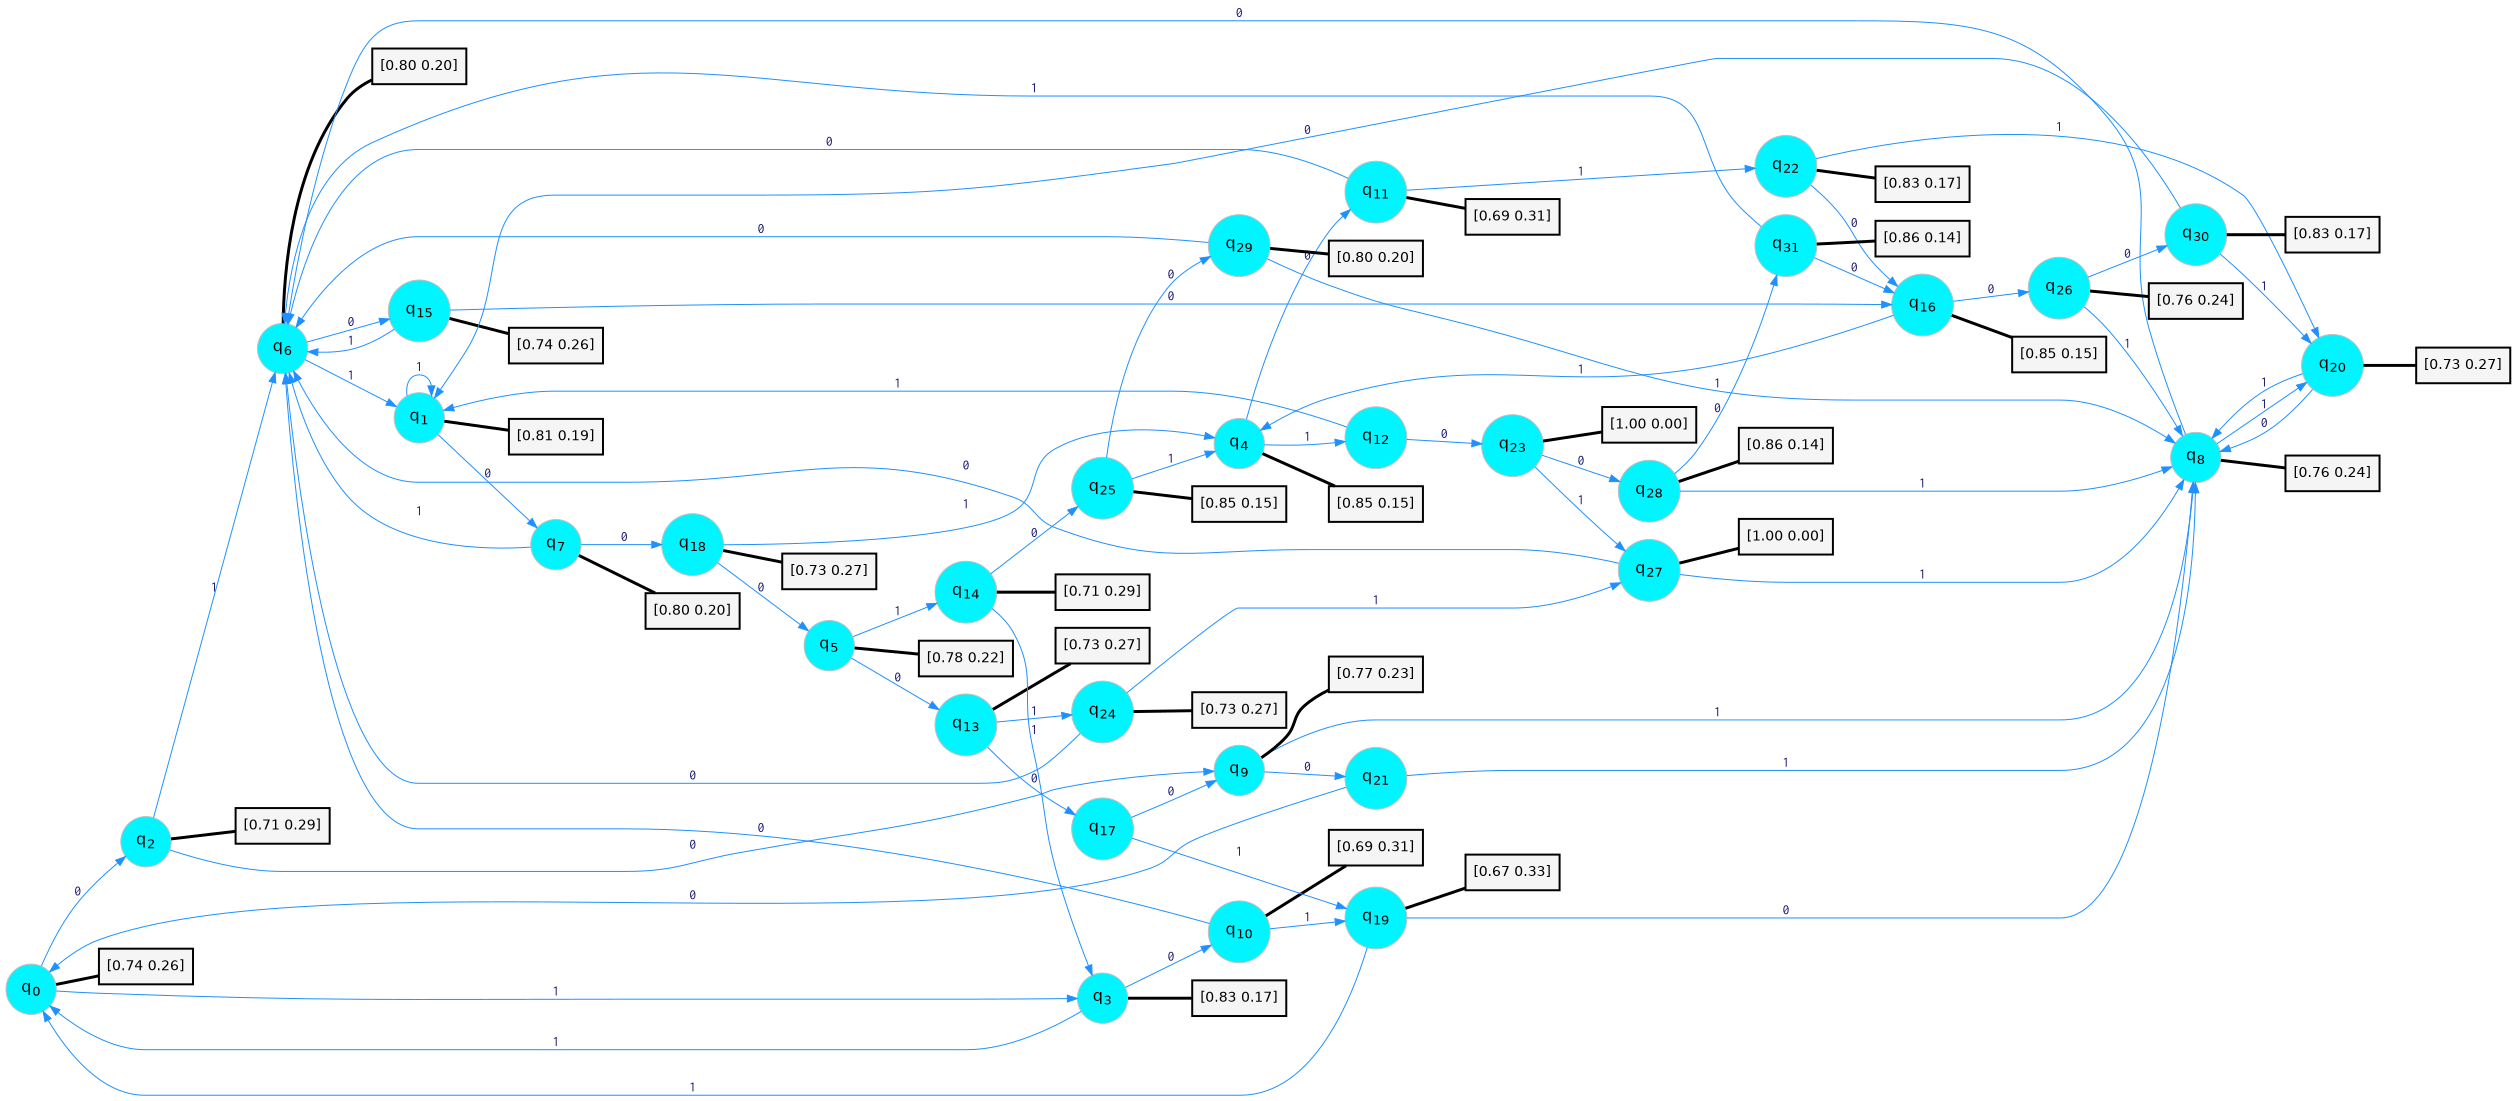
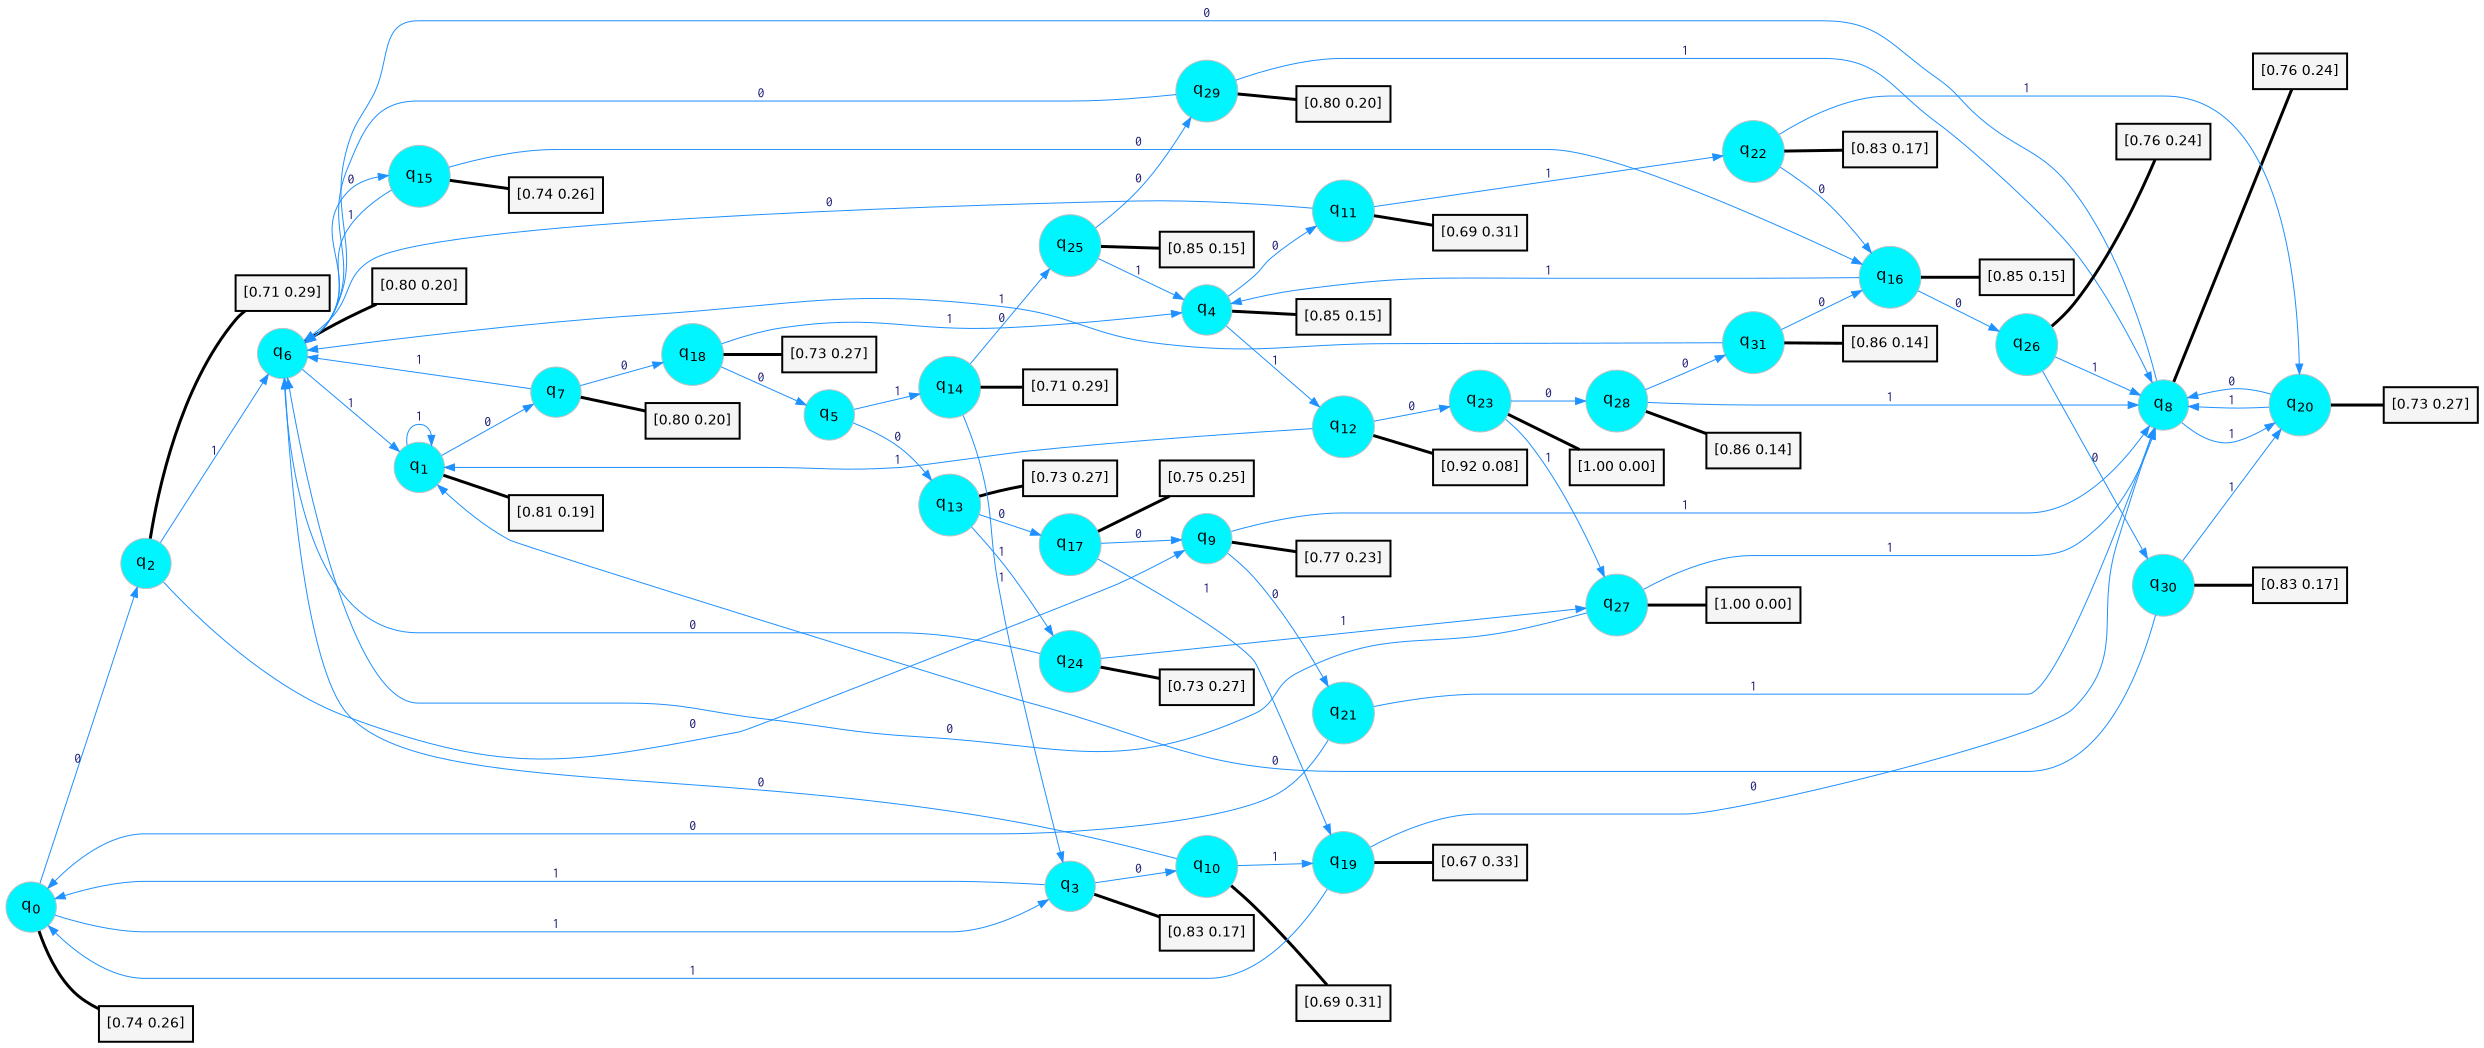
  digraph {
    rankdir=LR
    node [color=gray fillcolor=turquoise1 fontcolor=black fontname=Helvetica fontsize=16 fontweight=bold shape=circle style=filled]
    edge [arrowsize=1 color=dodgerblue1 fontcolor=midnightblue fontname=courier fontweight=bold penwidth=1 style=solid weight=20]
    n1 [label=<q<SUB>0</SUB>>]
    n2 [label=<q<SUB>2</SUB>>]
    n3 [label=<q<SUB>3</SUB>>]
    n4 [color=black fillcolor=whitesmoke fontsize=14 label="[0.74 0.26]" penwidth=2 shape=box]
    n5 [label=<q<SUB>6</SUB>>]
    n6 [label=<q<SUB>9</SUB>>]
    n7 [color=black fillcolor=whitesmoke fontsize=14 label="[0.71 0.29]" penwidth=2 shape=box]
    n8 [label=<q<SUB>10</SUB>>]
    n9 [color=black fillcolor=whitesmoke fontsize=14 label="[0.83 0.17]" penwidth=2 shape=box]
    n10 [label=<q<SUB>1</SUB>>]
    n11 [label=<q<SUB>7</SUB>>]
    n12 [color=black fillcolor=whitesmoke fontsize=14 label="[0.81 0.19]" penwidth=2 shape=box]
    n13 [label=<q<SUB>18</SUB>>]
    n14 [color=black fillcolor=whitesmoke fontsize=14 label="[0.80 0.20]" penwidth=2 shape=box]
    n15 [label=<q<SUB>15</SUB>>]
    n16 [color=black fillcolor=whitesmoke fontsize=14 label="[0.80 0.20]" penwidth=2 shape=box]
    n17 [label=<q<SUB>8</SUB>>]
    n18 [label=<q<SUB>21</SUB>>]
    n19 [color=black fillcolor=whitesmoke fontsize=14 label="[0.77 0.23]" penwidth=2 shape=box]
    n20 [label=<q<SUB>19</SUB>>]
    n21 [color=black fillcolor=whitesmoke fontsize=14 label="[0.69 0.31]" penwidth=2 shape=box]
    n22 [label=<q<SUB>4</SUB>>]
    n23 [label=<q<SUB>11</SUB>>]
    n24 [label=<q<SUB>12</SUB>>]
    n25 [color=black fillcolor=whitesmoke fontsize=14 label="[0.85 0.15]" penwidth=2 shape=box]
    n26 [label=<q<SUB>22</SUB>>]
    n27 [color=black fillcolor=whitesmoke fontsize=14 label="[0.69 0.31]" penwidth=2 shape=box]
    n28 [label=<q<SUB>23</SUB>>]
+   n29 [color=black fillcolor=whitesmoke fontsize=14 label="[0.92 0.08]" penwidth=2 shape=box]
    n30 [label=<q<SUB>5</SUB>>]
    n31 [label=<q<SUB>13</SUB>>]
    n32 [label=<q<SUB>14</SUB>>]
-   n33 [color=black fillcolor=whitesmoke fontsize=14 label="[0.78 0.22]" penwidth=2 shape=box]
    n34 [label=<q<SUB>17</SUB>>]
    n35 [label=<q<SUB>24</SUB>>]
    n36 [color=black fillcolor=whitesmoke fontsize=14 label="[0.73 0.27]" penwidth=2 shape=box]
    n37 [label=<q<SUB>25</SUB>>]
    n38 [color=black fillcolor=whitesmoke fontsize=14 label="[0.71 0.29]" penwidth=2 shape=box]
    n39 [label=<q<SUB>16</SUB>>]
    n40 [color=black fillcolor=whitesmoke fontsize=14 label="[0.74 0.26]" penwidth=2 shape=box]
    n41 [color=black fillcolor=whitesmoke fontsize=14 label="[0.73 0.27]" penwidth=2 shape=box]
    n42 [label=<q<SUB>20</SUB>>]
    n43 [color=black fillcolor=whitesmoke fontsize=14 label="[0.76 0.24]" penwidth=2 shape=box]
    n44 [color=black fillcolor=whitesmoke fontsize=14 label="[0.73 0.27]" penwidth=2 shape=box]
    n45 [color=black fillcolor=whitesmoke fontsize=14 label="[0.67 0.33]" penwidth=2 shape=box]
    n46 [color=black fillcolor=whitesmoke fontsize=14 label="[0.83 0.17]" penwidth=2 shape=box]
    n47 [label=<q<SUB>27</SUB>>]
    n48 [label=<q<SUB>28</SUB>>]
    n49 [color=black fillcolor=whitesmoke fontsize=14 label="[1.00 0.00]" penwidth=2 shape=box]
+   n50 [color=black fillcolor=whitesmoke fontsize=14 label="[0.75 0.25]" penwidth=2 shape=box]
    n51 [color=black fillcolor=whitesmoke fontsize=14 label="[0.73 0.27]" penwidth=2 shape=box]
    n52 [label=<q<SUB>29</SUB>>]
    n53 [color=black fillcolor=whitesmoke fontsize=14 label="[0.85 0.15]" penwidth=2 shape=box]
    n54 [label=<q<SUB>26</SUB>>]
    n55 [color=black fillcolor=whitesmoke fontsize=14 label="[0.85 0.15]" penwidth=2 shape=box]
    n56 [label=<q<SUB>30</SUB>>]
    n57 [color=black fillcolor=whitesmoke fontsize=14 label="[0.76 0.24]" penwidth=2 shape=box]
    n58 [color=black fillcolor=whitesmoke fontsize=14 label="[1.00 0.00]" penwidth=2 shape=box]
    n59 [label=<q<SUB>31</SUB>>]
    n60 [color=black fillcolor=whitesmoke fontsize=14 label="[0.86 0.14]" penwidth=2 shape=box]
    n61 [color=black fillcolor=whitesmoke fontsize=14 label="[0.80 0.20]" penwidth=2 shape=box]
    n62 [color=black fillcolor=whitesmoke fontsize=14 label="[0.83 0.17]" penwidth=2 shape=box]
    n63 [color=black fillcolor=whitesmoke fontsize=14 label="[0.86 0.14]" penwidth=2 shape=box]
    n1 -> n2 [label=0]
    n1 -> n3 [label=1]
    n1 -> n4 [arrowhead=none color=black penwidth=3]
    n2 -> n5 [label=1]
    n2 -> n6 [label=0]
    n2 -> n7 [arrowhead=none color=black penwidth=3]
    n3 -> n1 [label=1]
    n3 -> n8 [label=0]
    n3 -> n9 [arrowhead=none color=black penwidth=3]
    n5 -> n10 [label=1]
    n5 -> n15 [label=0]
    n5 -> n16 [arrowhead=none color=black penwidth=3]
    n6 -> n17 [label=1]
    n6 -> n18 [label=0]
    n6 -> n19 [arrowhead=none color=black penwidth=3]
    n8 -> n5 [label=0]
    n8 -> n20 [label=1]
    n8 -> n21 [arrowhead=none color=black penwidth=3]
    n10 -> n10 [label=1]
    n10 -> n11 [label=0]
    n10 -> n12 [arrowhead=none color=black penwidth=3]
    n11 -> n5 [label=1]
    n11 -> n13 [label=0]
    n11 -> n14 [arrowhead=none color=black penwidth=3]
    n13 -> n22 [label=1]
    n13 -> n30 [label=0]
    n13 -> n41 [arrowhead=none color=black penwidth=3]
    n15 -> n5 [label=1]
    n15 -> n39 [label=0]
    n15 -> n40 [arrowhead=none color=black penwidth=3]
    n17 -> n5 [label=0]
    n17 -> n42 [label=1]
    n17 -> n43 [arrowhead=none color=black penwidth=3]
    n18 -> n1 [label=0]
    n18 -> n17 [label=1]
    n20 -> n1 [label=1]
    n20 -> n17 [label=0]
    n20 -> n45 [arrowhead=none color=black penwidth=3]
    n22 -> n23 [label=0]
    n22 -> n24 [label=1]
    n22 -> n25 [arrowhead=none color=black penwidth=3]
    n23 -> n5 [label=0]
    n23 -> n26 [label=1]
    n23 -> n27 [arrowhead=none color=black penwidth=3]
    n24 -> n10 [label=1]
    n24 -> n28 [label=0]
+   n24 -> n29 [arrowhead=none color=black penwidth=3]
    n26 -> n39 [label=0]
    n26 -> n42 [label=1]
    n26 -> n46 [arrowhead=none color=black penwidth=3]
    n28 -> n47 [label=1]
    n28 -> n48 [label=0]
    n28 -> n49 [arrowhead=none color=black penwidth=3]
    n30 -> n31 [label=0]
    n30 -> n32 [label=1]
-   n30 -> n33 [arrowhead=none color=black penwidth=3]
    n31 -> n34 [label=0]
    n31 -> n35 [label=1]
    n31 -> n36 [arrowhead=none color=black penwidth=3]
    n32 -> n3 [label=1]
    n32 -> n37 [label=0]
    n32 -> n38 [arrowhead=none color=black penwidth=3]
    n34 -> n6 [label=0]
    n34 -> n20 [label=1]
+   n34 -> n50 [arrowhead=none color=black penwidth=3]
    n35 -> n5 [label=0]
    n35 -> n47 [label=1]
    n35 -> n51 [arrowhead=none color=black penwidth=3]
    n37 -> n22 [label=1]
    n37 -> n52 [label=0]
    n37 -> n53 [arrowhead=none color=black penwidth=3]
    n39 -> n22 [label=1]
    n39 -> n54 [label=0]
    n39 -> n55 [arrowhead=none color=black penwidth=3]
    n42 -> n17 [label=0]
    n42 -> n17 [label=1]
    n42 -> n44 [arrowhead=none color=black penwidth=3]
    n47 -> n5 [label=0]
    n47 -> n17 [label=1]
    n47 -> n58 [arrowhead=none color=black penwidth=3]
    n48 -> n17 [label=1]
    n48 -> n59 [label=0]
    n48 -> n60 [arrowhead=none color=black penwidth=3]
    n52 -> n5 [label=0]
    n52 -> n17 [label=1]
    n52 -> n61 [arrowhead=none color=black penwidth=3]
    n54 -> n17 [label=1]
    n54 -> n56 [label=0]
    n54 -> n57 [arrowhead=none color=black penwidth=3]
    n56 -> n10 [label=0]
    n56 -> n42 [label=1]
    n56 -> n62 [arrowhead=none color=black penwidth=3]
    n59 -> n5 [label=1]
    n59 -> n39 [label=0]
    n59 -> n63 [arrowhead=none color=black penwidth=3]
  }
